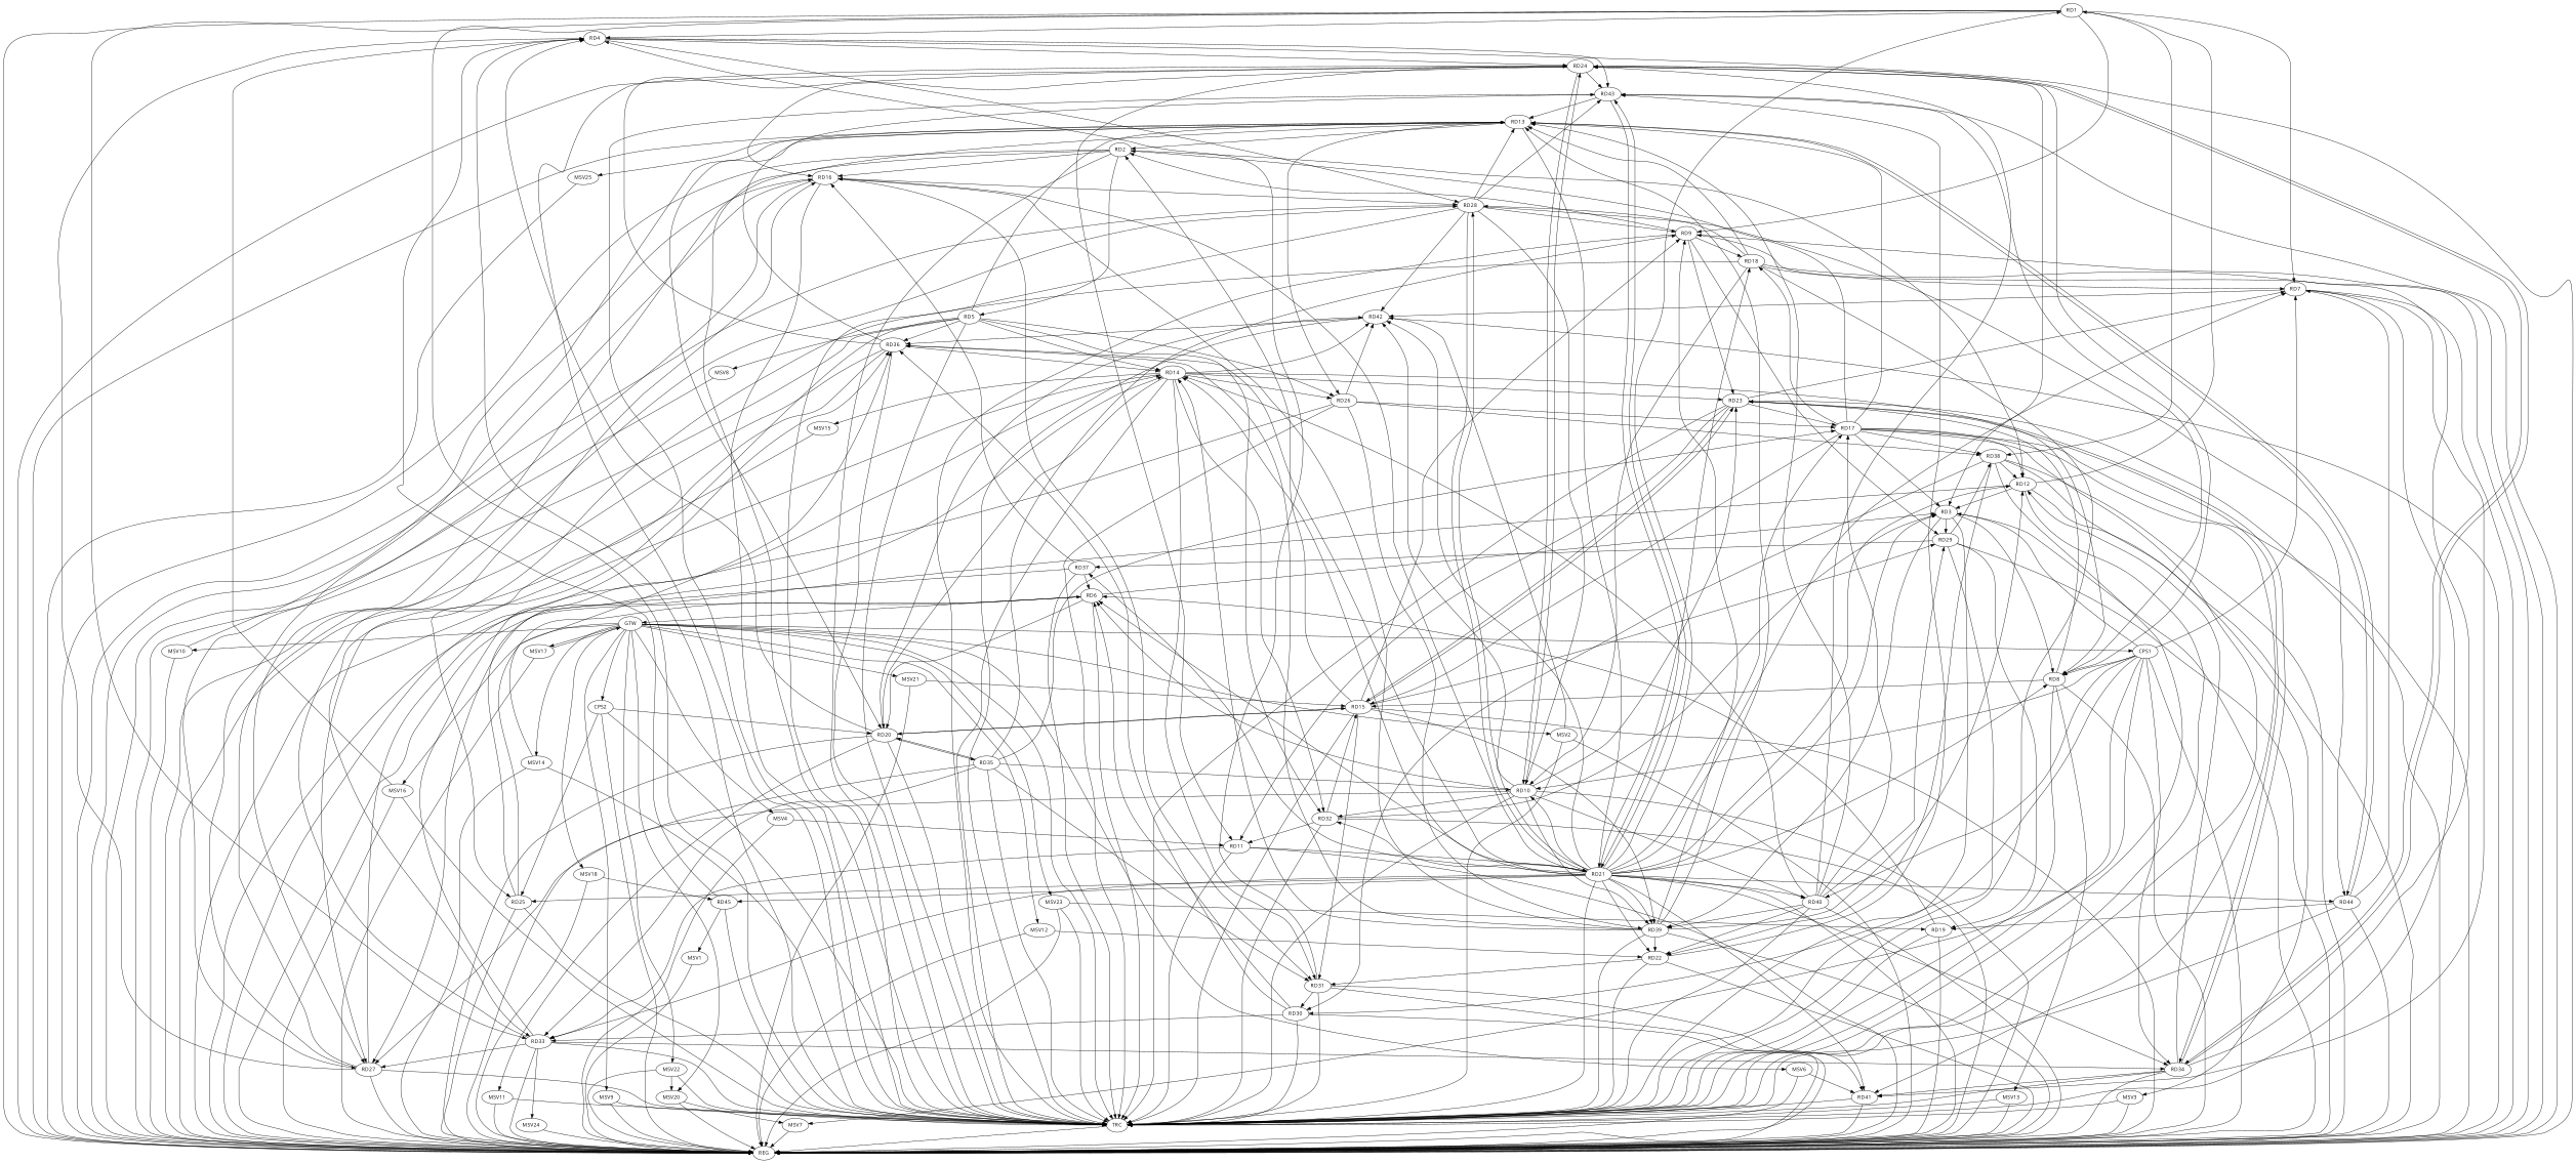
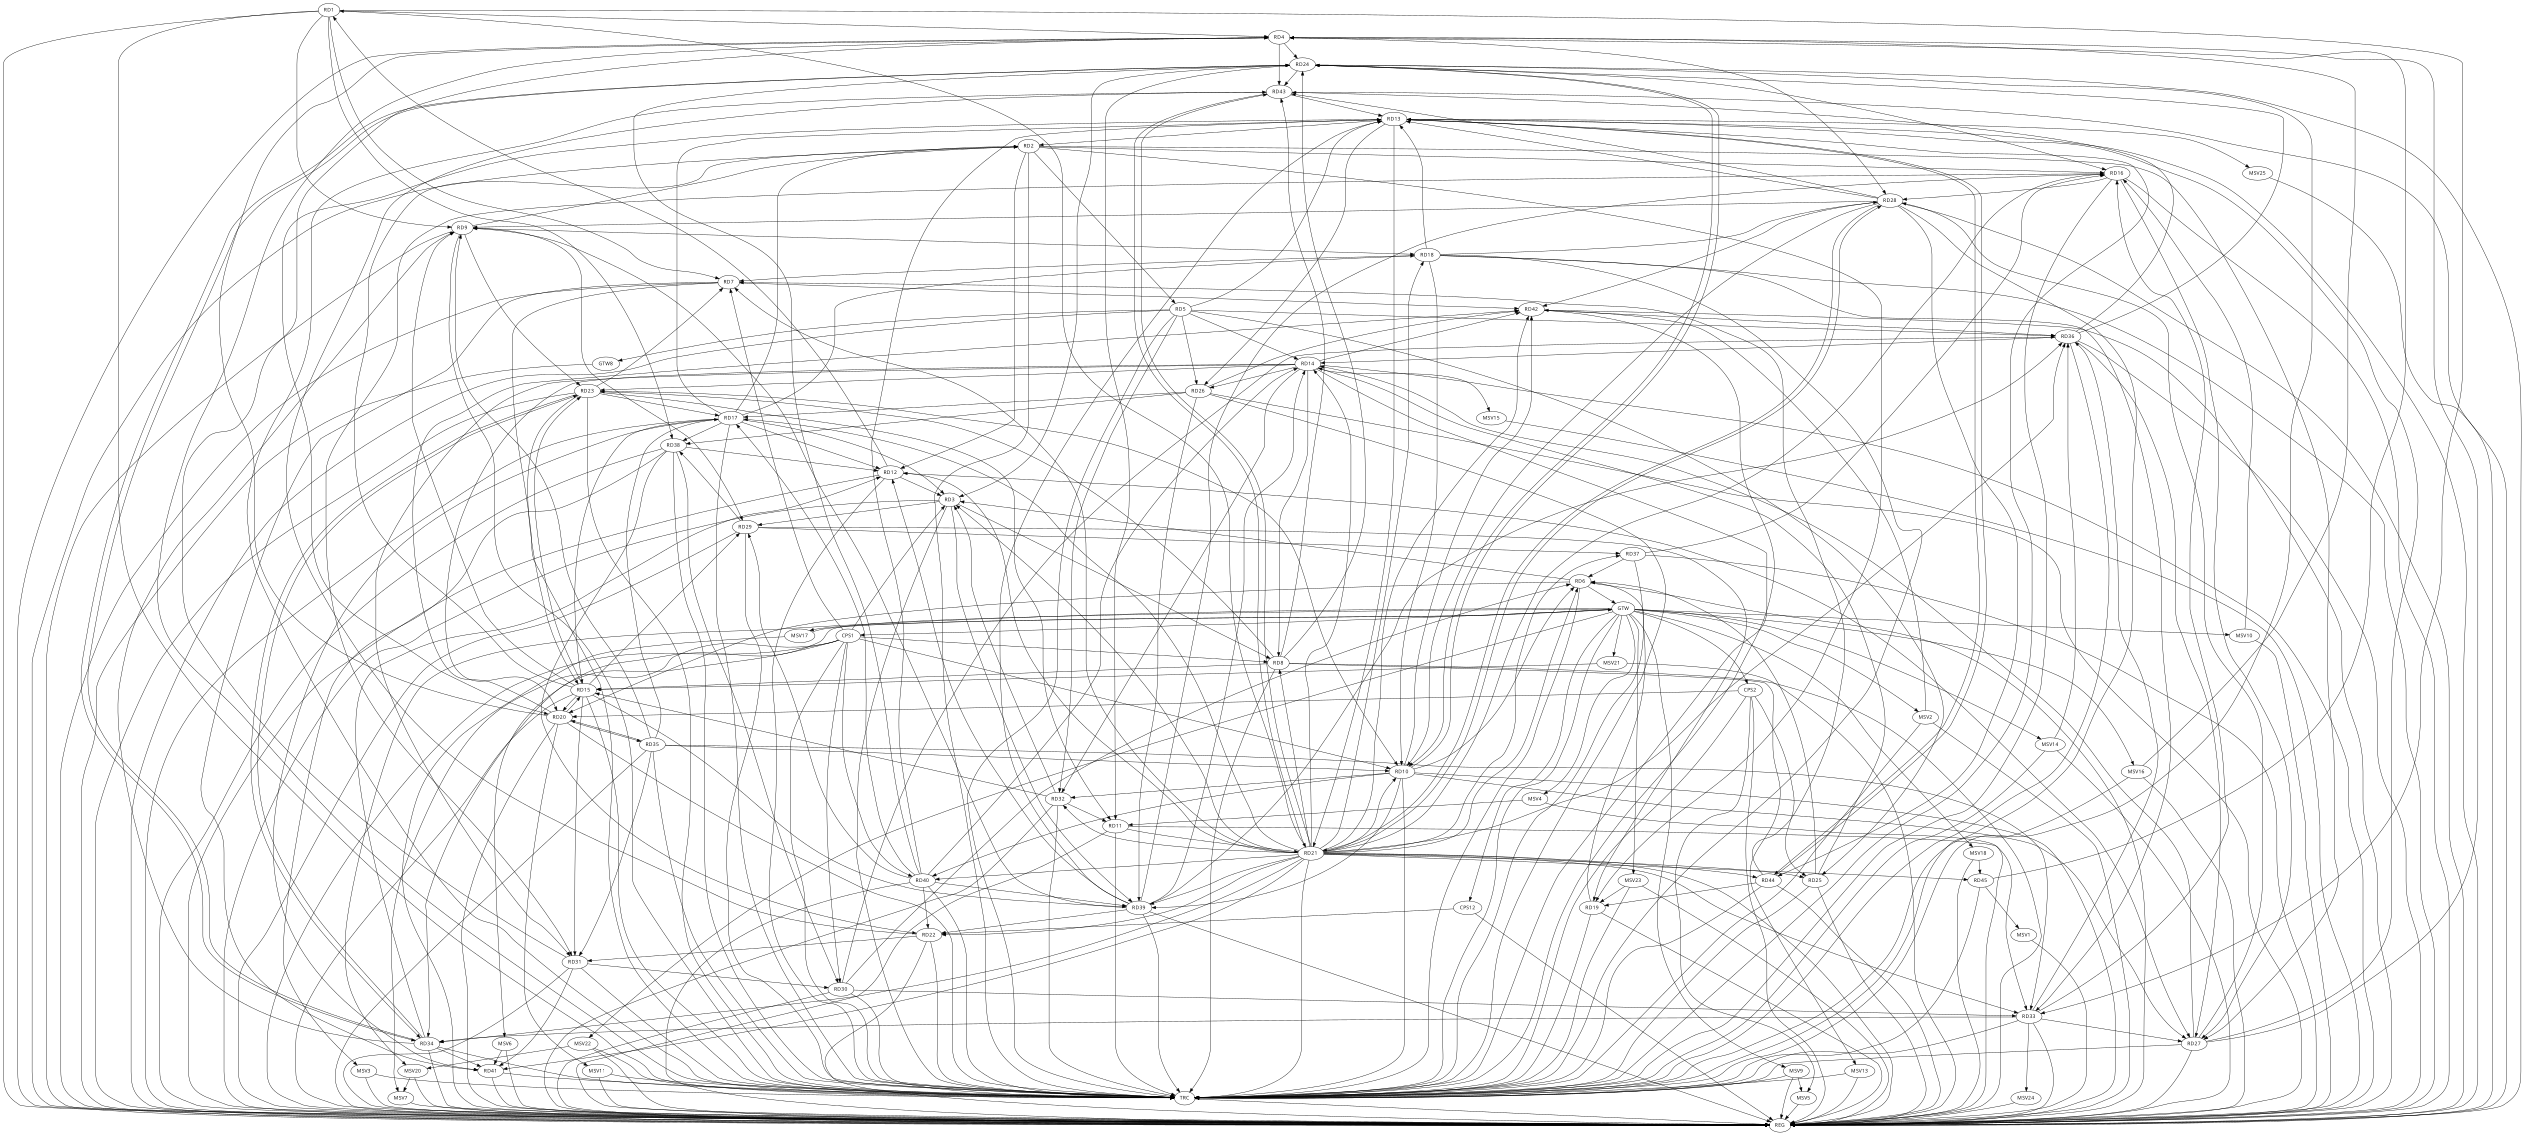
  strict digraph {
    fontname="Open Sans"
    node [fontname="Open Sans"]
    edge [fontname="Open Sans"]
    n1 [label=RD1]
    n2 [label=RD4]
    n3 [label=RD7]
    n4 [label=RD9]
    n5 [label=RD33]
    n6 [label=RD38]
    n7 [label=REG]
    n8 [label=TRC]
    n9 [label=RD24]
    n10 [label=RD28]
    n11 [label=RD43]
    n12 [label=RD41]
    n13 [label=RD42]
    n14 [label=RD2]
    n15 [label=RD29]
    n16 [label=RD23]
    n17 [label=RD18]
    n18 [label=RD16]
    n19 [label=RD27]
    n20 [label=RD36]
    n21 [label=RD34]
    n22 [label=MSV24]
    n23 [label=RD12]
    n24 [label=RD30]
    n25 [label=RD22]
    n26 [label=MSV3]
    n27 [label=RD5]
    n28 [label=RD19]
    n29 [label=RD13]
    n30 [label=RD14]
    n31 [label=RD25]
    n32 [label=RD26]
    n33 [label=RD32]
-   n34 [label=MSV8]
+   n34 [label=GTW8]
    n35 [label=RD3]
    n36 [label=RD31]
    n37 [label=RD6]
    n38 [label=RD8]
    n39 [label=RD39]
    n40 [label=RD15]
    n41 [label=MSV13]
    n42 [label=RD37]
    n43 [label=RD10]
    n44 [label=RD11]
    n45 [label=RD21]
    n46 [label=RD44]
    n47 [label=RD20]
    n48 [label=MSV25]
    n49 [label=MSV15]
    n50 [label=RD17]
    n51 [label=GTW]
    n52 [label=RD35]
    n53 [label=MSV11]
    n54 [label=RD40]
    n55 [label=RD45]
    n56 [label=MSV1]
    n57 [label=CPS1]
    n58 [label=MSV7]
    n59 [label=CPS2]
+   n60 [label=MSV5]
    n61 [label=MSV2]
    n62 [label=MSV4]
    n63 [label=MSV6]
    n64 [label=MSV9]
    n65 [label=MSV10]
-   n66 [label=MSV12]
+   n66 [label=CPS12]
    n67 [label=MSV14]
    n68 [label=MSV16]
    n69 [label=MSV17]
    n70 [label=MSV18]
    n71 [label=MSV20]
    n72 [label=MSV21]
    n73 [label=MSV22]
    n74 [label=MSV23]
    n1 -> n2
    n1 -> n3
    n1 -> n4
    n1 -> n5
    n1 -> n6
    n1 -> n7
    n1 -> n8
    n2 -> n7
    n2 -> n8
    n2 -> n9
    n2 -> n10
    n2 -> n11
    n3 -> n7
    n3 -> n8
    n3 -> n12
    n3 -> n13
    n4 -> n7
    n4 -> n8
    n4 -> n14
    n4 -> n15
    n4 -> n16
    n4 -> n17
    n5 -> n7
    n5 -> n8
    n5 -> n18
    n5 -> n19
    n5 -> n20
    n5 -> n21
    n5 -> n22
    n6 -> n7
    n6 -> n8
    n6 -> n23
    n6 -> n24
    n6 -> n25
    n6 -> n26
    n8 -> n7
    n9 -> n7
    n9 -> n8
    n9 -> n11
    n9 -> n18
    n9 -> n21
    n9 -> n35
    n9 -> n43
    n9 -> n44
    n10 -> n4
    n10 -> n7
    n10 -> n8
    n10 -> n11
    n10 -> n13
    n10 -> n29
    n10 -> n43
    n10 -> n45
    n10 -> n46
    n11 -> n7
    n11 -> n8
    n11 -> n29
    n11 -> n45
    n12 -> n7
    n12 -> n8
    n13 -> n7
    n13 -> n8
    n13 -> n20
    n14 -> n7
    n14 -> n8
    n14 -> n18
    n14 -> n19
    n14 -> n23
    n14 -> n27
+   n14 -> n28
    n15 -> n6
    n15 -> n7
    n15 -> n8
    n15 -> n28
    n15 -> n42
    n16 -> n3
    n16 -> n7
    n16 -> n8
    n16 -> n21
    n16 -> n40
-   n43 -> n16
+   n16 -> n43
    n16 -> n44
    n16 -> n50
    n17 -> n3
    n17 -> n5
    n17 -> n7
    n17 -> n8
    n17 -> n10
    n17 -> n29
    n17 -> n43
    n18 -> n7
    n18 -> n8
    n18 -> n10
    n18 -> n19
    n18 -> n36
    n19 -> n2
    n19 -> n7
    n19 -> n8
    n19 -> n10
    n19 -> n29
    n19 -> n30
    n20 -> n7
    n20 -> n8
    n20 -> n9
    n20 -> n11
    n20 -> n19
    n20 -> n30
    n21 -> n4
    n21 -> n7
    n21 -> n8
    n21 -> n9
    n21 -> n12
    n21 -> n16
    n21 -> n23
    n22 -> n7
    n23 -> n1
    n23 -> n7
    n23 -> n8
    n23 -> n19
    n23 -> n35
    n24 -> n5
    n24 -> n7
    n24 -> n8
    n24 -> n20
    n24 -> n37
    n25 -> n7
    n25 -> n8
    n25 -> n11
    n25 -> n36
    n26 -> n7
    n26 -> n8
    n27 -> n7
    n27 -> n8
    n27 -> n20
    n27 -> n29
    n27 -> n30
    n27 -> n31
    n27 -> n32
    n27 -> n33
    n27 -> n34
    n28 -> n7
    n28 -> n8
    n28 -> n37
    n29 -> n7
    n29 -> n8
    n29 -> n14
    n29 -> n32
    n29 -> n45
    n29 -> n46
    n29 -> n47
    n29 -> n48
    n30 -> n7
    n30 -> n8
    n30 -> n13
    n30 -> n16
    n30 -> n32
    n30 -> n33
    n30 -> n36
    n30 -> n38
    n30 -> n47
    n30 -> n49
    n31 -> n7
    n31 -> n8
    n31 -> n30
    n31 -> n37
    n32 -> n6
    n32 -> n7
    n32 -> n8
    n32 -> n13
    n32 -> n39
    n32 -> n50
    n33 -> n7
    n33 -> n8
    n33 -> n35
    n33 -> n40
    n33 -> n44
    n34 -> n7
    n35 -> n7
    n35 -> n8
    n35 -> n15
    n35 -> n38
    n35 -> n39
    n36 -> n2
    n36 -> n7
    n36 -> n8
    n36 -> n12
    n36 -> n24
    n37 -> n7
    n37 -> n8
    n37 -> n35
    n37 -> n47
    n37 -> n51
    n38 -> n7
    n38 -> n8
    n38 -> n9
    n38 -> n11
    n38 -> n16
    n38 -> n40
    n38 -> n41
    n39 -> n4
    n39 -> n7
    n39 -> n8
    n39 -> n18
    n39 -> n20
    n39 -> n23
    n39 -> n25
    n39 -> n29
    n39 -> n30
    n40 -> n4
    n40 -> n7
    n40 -> n8
    n40 -> n14
    n40 -> n15
    n40 -> n16
    n40 -> n36
    n40 -> n39
    n40 -> n47
    n41 -> n7
    n41 -> n8
    n42 -> n7
    n42 -> n8
    n42 -> n18
    n42 -> n37
    n43 -> n7
    n43 -> n8
    n43 -> n9
    n43 -> n13
    n43 -> n19
    n43 -> n33
    n43 -> n37
    n43 -> n39
    n43 -> n54
    n44 -> n5
    n44 -> n7
    n44 -> n8
    n44 -> n45
    n45 -> n1
    n45 -> n3
    n45 -> n5
    n45 -> n7
    n45 -> n8
    n45 -> n10
    n45 -> n11
    n45 -> n12
    n45 -> n13
    n45 -> n17
    n45 -> n18
    n45 -> n20
    n45 -> n21
    n45 -> n23
    n45 -> n25
    n45 -> n30
    n45 -> n31
    n45 -> n33
    n45 -> n35
    n45 -> n37
    n45 -> n38
    n45 -> n39
    n45 -> n42
    n45 -> n43
    n45 -> n46
    n45 -> n50
    n45 -> n54
    n45 -> n55
    n46 -> n3
    n46 -> n7
    n46 -> n8
    n46 -> n28
    n46 -> n29
    n47 -> n2
    n47 -> n7
    n47 -> n8
    n47 -> n13
    n47 -> n40
    n47 -> n52
    n47 -> n53
    n48 -> n7
    n49 -> n7
    n50 -> n6
    n50 -> n7
    n50 -> n8
    n50 -> n12
    n50 -> n14
    n50 -> n17
    n50 -> n23
    n50 -> n29
    n50 -> n35
    n50 -> n40
    n51 -> n8
    n51 -> n57
    n51 -> n59
    n51 -> n61
    n51 -> n62
    n51 -> n63
    n51 -> n64
    n51 -> n65
    n51 -> n66
    n51 -> n67
    n51 -> n68
    n51 -> n69
    n51 -> n70
    n51 -> n71
    n51 -> n72
    n51 -> n73
    n51 -> n74
    n52 -> n4
    n52 -> n5
    n52 -> n7
    n52 -> n8
    n52 -> n36
    n52 -> n43
    n52 -> n47
    n52 -> n50
    n53 -> n7
    n53 -> n8
    n54 -> n7
    n54 -> n8
    n54 -> n9
    n54 -> n15
    n54 -> n25
    n54 -> n29
    n54 -> n30
    n54 -> n39
    n54 -> n50
    n55 -> n2
    n55 -> n8
    n55 -> n56
    n56 -> n7
    n57 -> n3
    n57 -> n7
    n57 -> n8
    n57 -> n21
    n57 -> n24
    n57 -> n35
    n57 -> n38
    n57 -> n43
    n57 -> n54
    n57 -> n58
    n58 -> n7
    n59 -> n7
    n59 -> n8
    n59 -> n31
    n59 -> n47
+   n59 -> n60
+   n60 -> n7
    n61 -> n7
    n61 -> n8
    n61 -> n13
    n62 -> n7
    n62 -> n44
    n63 -> n7
    n63 -> n12
    n64 -> n7
    n64 -> n8
+   n64 -> n60
    n65 -> n7
    n65 -> n18
    n66 -> n7
    n66 -> n25
    n67 -> n7
    n67 -> n8
    n67 -> n20
    n68 -> n2
    n68 -> n7
    n68 -> n8
    n69 -> n7
    n69 -> n51
    n70 -> n7
    n70 -> n55
    n71 -> n7
    n71 -> n58
    n72 -> n7
    n72 -> n40
    n73 -> n7
    n73 -> n8
    n73 -> n71
    n74 -> n7
    n74 -> n8
    n74 -> n28
  }
